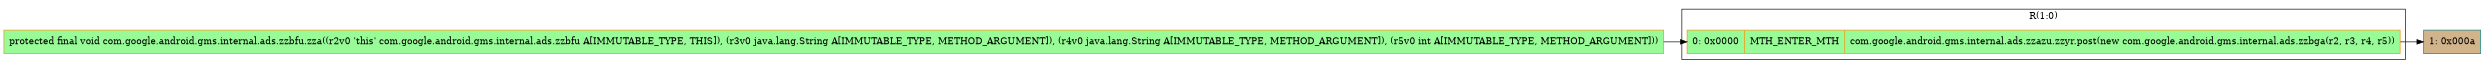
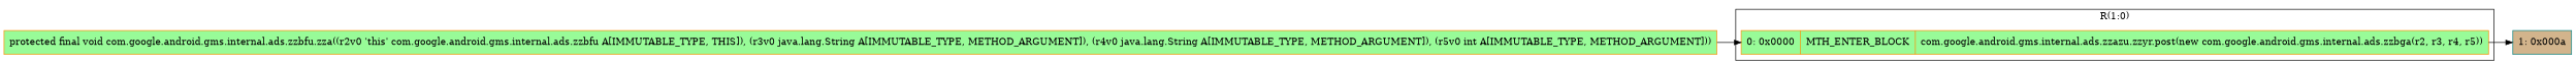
  digraph {
    rankdir=LR
    node [color=darkorange shape=record style=filled fillcolor=palegreen]
-   n1 [label="{0\:\ 0x0000|MTH_ENTER_MTH\l|com.google.android.gms.internal.ads.zzazu.zzyr.post(new com.google.android.gms.internal.ads.zzbga(r2, r3, r4, r5))\l}"]
+   n1 [label="{0\:\ 0x0000|MTH_ENTER_BLOCK\l|com.google.android.gms.internal.ads.zzazu.zzyr.post(new com.google.android.gms.internal.ads.zzbga(r2, r3, r4, r5))\l}"]
    n2 [color=teal label="{1\:\ 0x000a}" fillcolor=tan]
    n3 [label="{protected final void com.google.android.gms.internal.ads.zzbfu.zza((r2v0 'this' com.google.android.gms.internal.ads.zzbfu A[IMMUTABLE_TYPE, THIS]), (r3v0 java.lang.String A[IMMUTABLE_TYPE, METHOD_ARGUMENT]), (r4v0 java.lang.String A[IMMUTABLE_TYPE, METHOD_ARGUMENT]), (r5v0 int A[IMMUTABLE_TYPE, METHOD_ARGUMENT])) }"]
    subgraph cluster_1 {
      label="R(1:0)"
      n1
    }
    n1 -> n2
    n3 -> n1
  }
